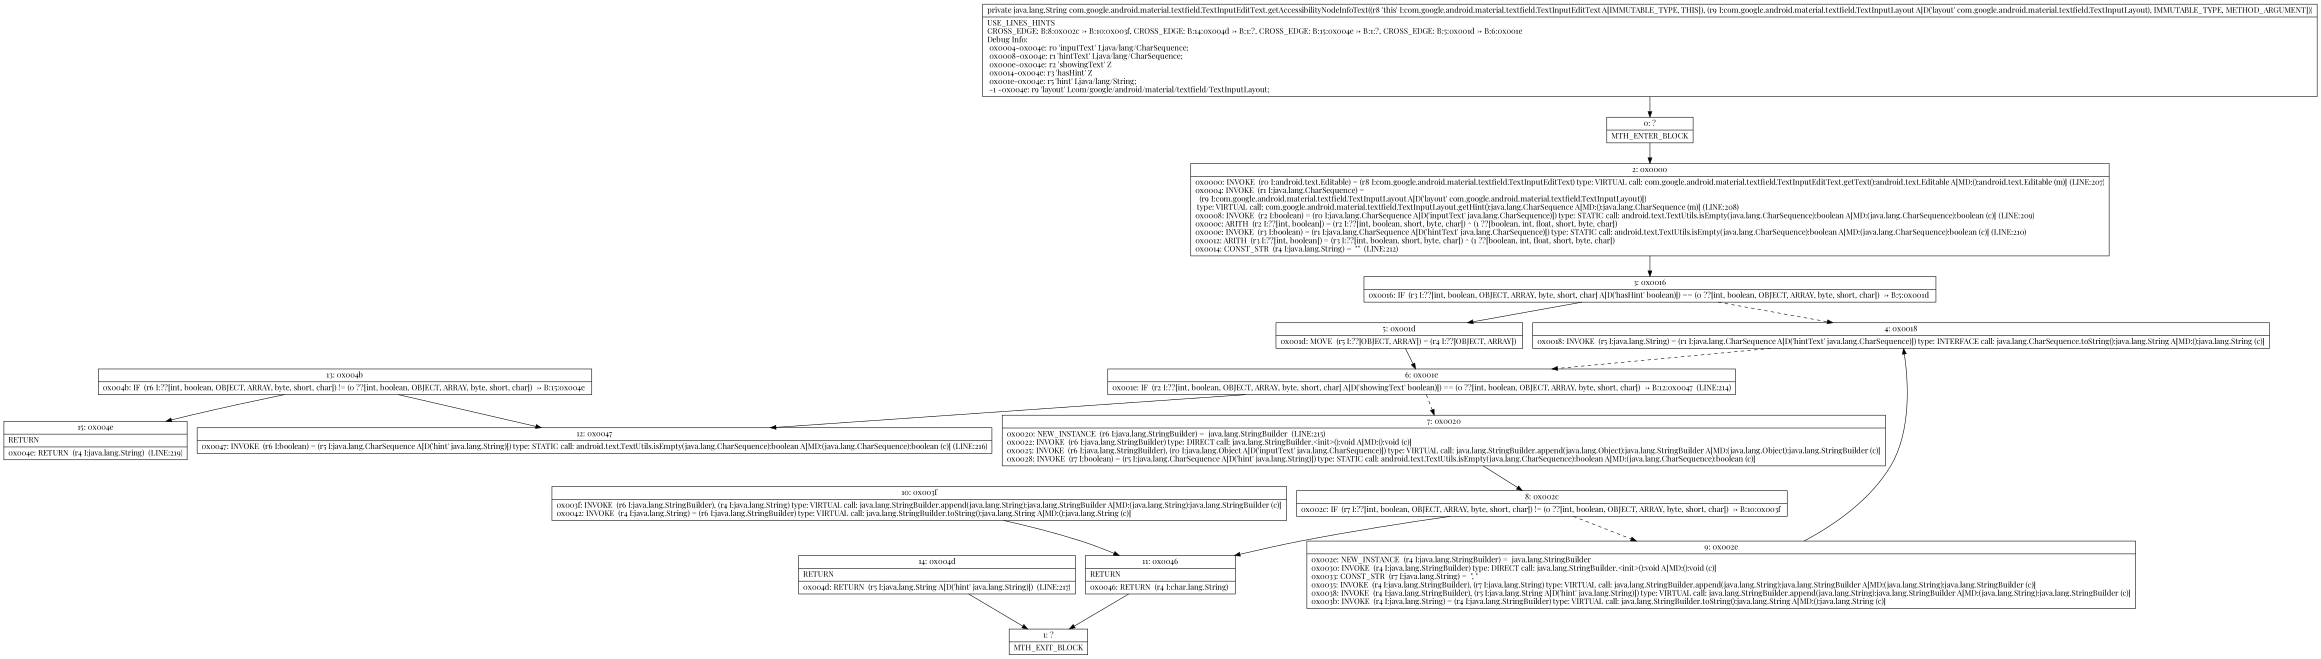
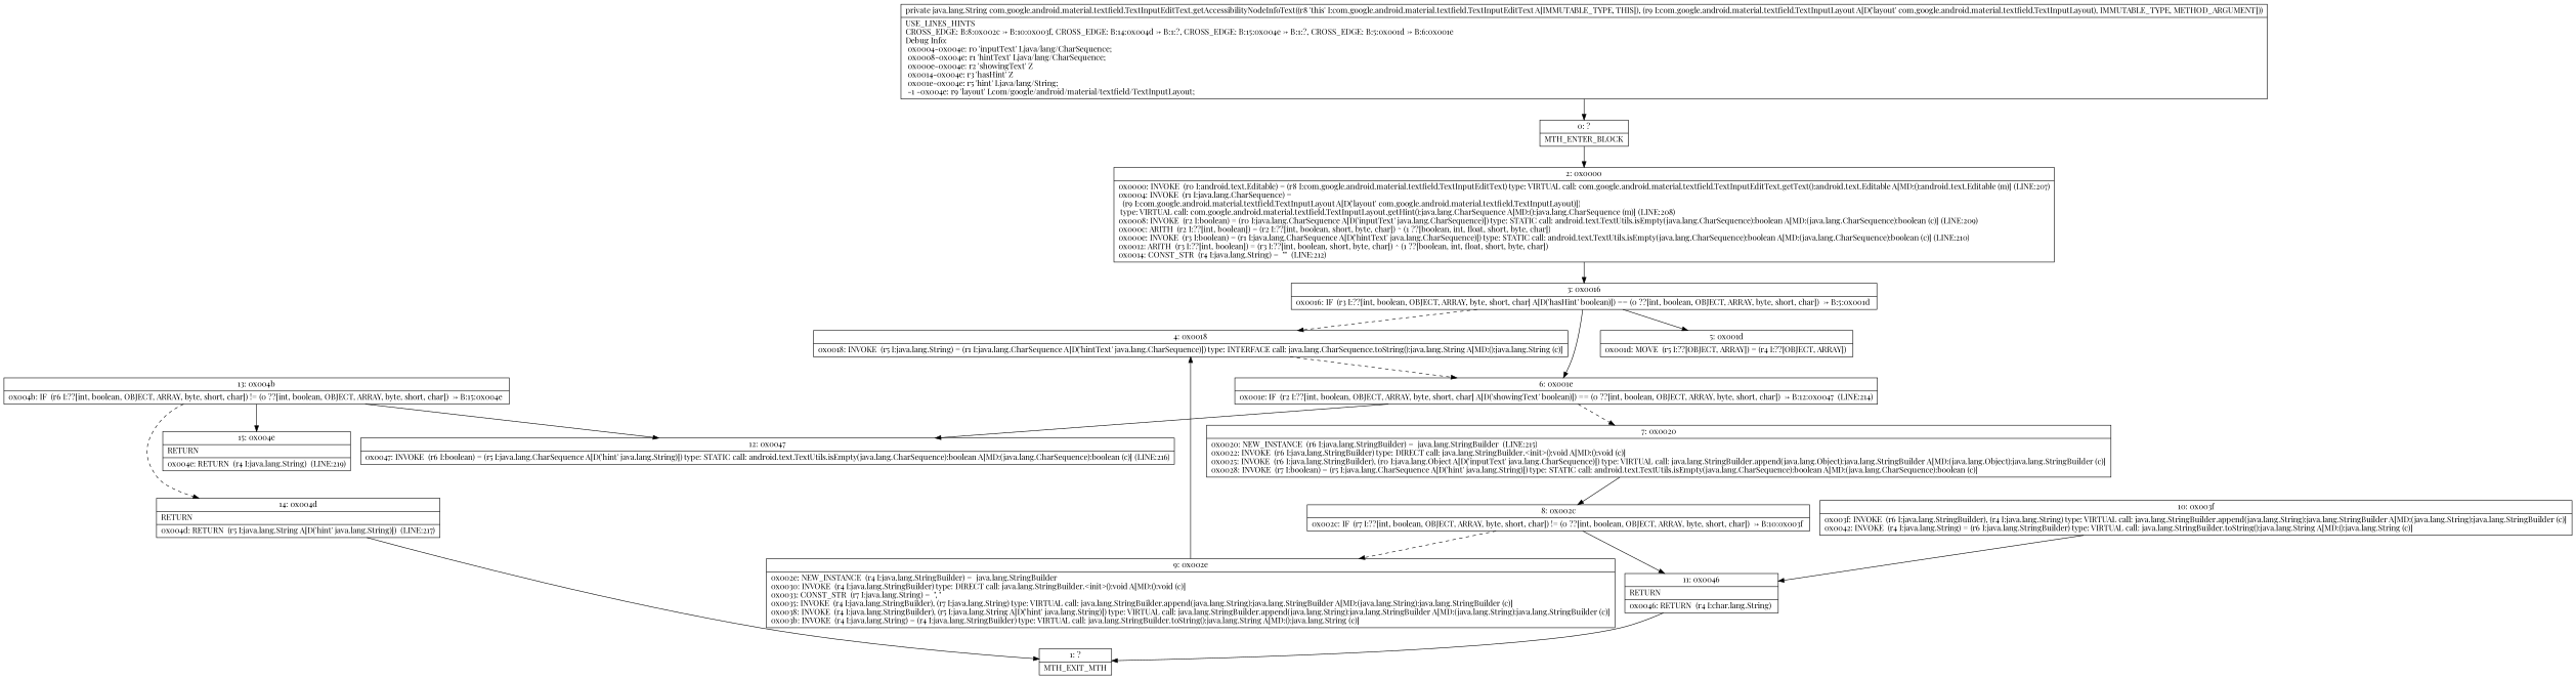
  digraph {
    fontname="Playfair Display"
    node [fontname="Playfair Display" shape=record]
    edge [fontname="Playfair Display"]
    n1 [label="{0\:\ ?|MTH_ENTER_BLOCK\l}"]
    n2 [label="{2\:\ 0x0000|0x0000: INVOKE  (r0 I:android.text.Editable) = (r8 I:com.google.android.material.textfield.TextInputEditText) type: VIRTUAL call: com.google.android.material.textfield.TextInputEditText.getText():android.text.Editable A[MD:():android.text.Editable (m)] (LINE:207)\l0x0004: INVOKE  (r1 I:java.lang.CharSequence) = \l  (r9 I:com.google.android.material.textfield.TextInputLayout A[D('layout' com.google.android.material.textfield.TextInputLayout)])\l type: VIRTUAL call: com.google.android.material.textfield.TextInputLayout.getHint():java.lang.CharSequence A[MD:():java.lang.CharSequence (m)] (LINE:208)\l0x0008: INVOKE  (r2 I:boolean) = (r0 I:java.lang.CharSequence A[D('inputText' java.lang.CharSequence)]) type: STATIC call: android.text.TextUtils.isEmpty(java.lang.CharSequence):boolean A[MD:(java.lang.CharSequence):boolean (c)] (LINE:209)\l0x000c: ARITH  (r2 I:??[int, boolean]) = (r2 I:??[int, boolean, short, byte, char]) ^ (1 ??[boolean, int, float, short, byte, char]) \l0x000e: INVOKE  (r3 I:boolean) = (r1 I:java.lang.CharSequence A[D('hintText' java.lang.CharSequence)]) type: STATIC call: android.text.TextUtils.isEmpty(java.lang.CharSequence):boolean A[MD:(java.lang.CharSequence):boolean (c)] (LINE:210)\l0x0012: ARITH  (r3 I:??[int, boolean]) = (r3 I:??[int, boolean, short, byte, char]) ^ (1 ??[boolean, int, float, short, byte, char]) \l0x0014: CONST_STR  (r4 I:java.lang.String) =  \"\"  (LINE:212)\l}"]
    n3 [label="{3\:\ 0x0016|0x0016: IF  (r3 I:??[int, boolean, OBJECT, ARRAY, byte, short, char] A[D('hasHint' boolean)]) == (0 ??[int, boolean, OBJECT, ARRAY, byte, short, char])  \-\> B:5:0x001d \l}"]
    n4 [label="{4\:\ 0x0018|0x0018: INVOKE  (r5 I:java.lang.String) = (r1 I:java.lang.CharSequence A[D('hintText' java.lang.CharSequence)]) type: INTERFACE call: java.lang.CharSequence.toString():java.lang.String A[MD:():java.lang.String (c)]\l}"]
    n5 [label="{5\:\ 0x001d|0x001d: MOVE  (r5 I:??[OBJECT, ARRAY]) = (r4 I:??[OBJECT, ARRAY]) \l}"]
    n6 [label="{6\:\ 0x001e|0x001e: IF  (r2 I:??[int, boolean, OBJECT, ARRAY, byte, short, char] A[D('showingText' boolean)]) == (0 ??[int, boolean, OBJECT, ARRAY, byte, short, char])  \-\> B:12:0x0047  (LINE:214)\l}"]
    n7 [label="{7\:\ 0x0020|0x0020: NEW_INSTANCE  (r6 I:java.lang.StringBuilder) =  java.lang.StringBuilder  (LINE:215)\l0x0022: INVOKE  (r6 I:java.lang.StringBuilder) type: DIRECT call: java.lang.StringBuilder.\<init\>():void A[MD:():void (c)]\l0x0025: INVOKE  (r6 I:java.lang.StringBuilder), (r0 I:java.lang.Object A[D('inputText' java.lang.CharSequence)]) type: VIRTUAL call: java.lang.StringBuilder.append(java.lang.Object):java.lang.StringBuilder A[MD:(java.lang.Object):java.lang.StringBuilder (c)]\l0x0028: INVOKE  (r7 I:boolean) = (r5 I:java.lang.CharSequence A[D('hint' java.lang.String)]) type: STATIC call: android.text.TextUtils.isEmpty(java.lang.CharSequence):boolean A[MD:(java.lang.CharSequence):boolean (c)]\l}"]
    n8 [label="{12\:\ 0x0047|0x0047: INVOKE  (r6 I:boolean) = (r5 I:java.lang.CharSequence A[D('hint' java.lang.String)]) type: STATIC call: android.text.TextUtils.isEmpty(java.lang.CharSequence):boolean A[MD:(java.lang.CharSequence):boolean (c)] (LINE:216)\l}"]
    n9 [label="{8\:\ 0x002c|0x002c: IF  (r7 I:??[int, boolean, OBJECT, ARRAY, byte, short, char]) != (0 ??[int, boolean, OBJECT, ARRAY, byte, short, char])  \-\> B:10:0x003f \l}"]
    n10 [label="{9\:\ 0x002e|0x002e: NEW_INSTANCE  (r4 I:java.lang.StringBuilder) =  java.lang.StringBuilder \l0x0030: INVOKE  (r4 I:java.lang.StringBuilder) type: DIRECT call: java.lang.StringBuilder.\<init\>():void A[MD:():void (c)]\l0x0033: CONST_STR  (r7 I:java.lang.String) =  \", \" \l0x0035: INVOKE  (r4 I:java.lang.StringBuilder), (r7 I:java.lang.String) type: VIRTUAL call: java.lang.StringBuilder.append(java.lang.String):java.lang.StringBuilder A[MD:(java.lang.String):java.lang.StringBuilder (c)]\l0x0038: INVOKE  (r4 I:java.lang.StringBuilder), (r5 I:java.lang.String A[D('hint' java.lang.String)]) type: VIRTUAL call: java.lang.StringBuilder.append(java.lang.String):java.lang.StringBuilder A[MD:(java.lang.String):java.lang.StringBuilder (c)]\l0x003b: INVOKE  (r4 I:java.lang.String) = (r4 I:java.lang.StringBuilder) type: VIRTUAL call: java.lang.StringBuilder.toString():java.lang.String A[MD:():java.lang.String (c)]\l}"]
    n11 [label="{11\:\ 0x0046|RETURN\l|0x0046: RETURN  (r4 I:char.lang.String) \l}"]
    n12 [label="{10\:\ 0x003f|0x003f: INVOKE  (r6 I:java.lang.StringBuilder), (r4 I:java.lang.String) type: VIRTUAL call: java.lang.StringBuilder.append(java.lang.String):java.lang.StringBuilder A[MD:(java.lang.String):java.lang.StringBuilder (c)]\l0x0042: INVOKE  (r4 I:java.lang.String) = (r6 I:java.lang.StringBuilder) type: VIRTUAL call: java.lang.StringBuilder.toString():java.lang.String A[MD:():java.lang.String (c)]\l}"]
-   n13 [label="{1\:\ ?|MTH_EXIT_BLOCK\l}"]
+   n13 [label="{1\:\ ?|MTH_EXIT_MTH\l}"]
    n14 [label="{13\:\ 0x004b|0x004b: IF  (r6 I:??[int, boolean, OBJECT, ARRAY, byte, short, char]) != (0 ??[int, boolean, OBJECT, ARRAY, byte, short, char])  \-\> B:15:0x004e \l}"]
    n15 [label="{14\:\ 0x004d|RETURN\l|0x004d: RETURN  (r5 I:java.lang.String A[D('hint' java.lang.String)])  (LINE:217)\l}"]
    n16 [label="{15\:\ 0x004e|RETURN\l|0x004e: RETURN  (r4 I:java.lang.String)  (LINE:219)\l}"]
    n17 [label="{private java.lang.String com.google.android.material.textfield.TextInputEditText.getAccessibilityNodeInfoText((r8 'this' I:com.google.android.material.textfield.TextInputEditText A[IMMUTABLE_TYPE, THIS]), (r9 I:com.google.android.material.textfield.TextInputLayout A[D('layout' com.google.android.material.textfield.TextInputLayout), IMMUTABLE_TYPE, METHOD_ARGUMENT]))  | USE_LINES_HINTS\lCROSS_EDGE: B:8:0x002c \-\> B:10:0x003f, CROSS_EDGE: B:14:0x004d \-\> B:1:?, CROSS_EDGE: B:15:0x004e \-\> B:1:?, CROSS_EDGE: B:5:0x001d \-\> B:6:0x001e\lDebug Info:\l  0x0004\-0x004e: r0 'inputText' Ljava\/lang\/CharSequence;\l  0x0008\-0x004e: r1 'hintText' Ljava\/lang\/CharSequence;\l  0x000e\-0x004e: r2 'showingText' Z\l  0x0014\-0x004e: r3 'hasHint' Z\l  0x001e\-0x004e: r5 'hint' Ljava\/lang\/String;\l  \-1 \-0x004e: r9 'layout' Lcom\/google\/android\/material\/textfield\/TextInputLayout;\l}"]
    n1 -> n2
    n2 -> n3
    n3 -> n4 [style=dashed]
    n3 -> n5
    n4 -> n6 [style=dashed]
-   n5 -> n6
+   n3 -> n6
    n6 -> n7 [style=dashed]
    n6 -> n8
    n7 -> n9
    n9 -> n10 [style=dashed]
    n9 -> n11
    n10 -> n4
    n11 -> n13
    n12 -> n11
    n14 -> n8
+   n14 -> n15 [style=dashed]
    n14 -> n16
    n15 -> n13
    n17 -> n1
  }
